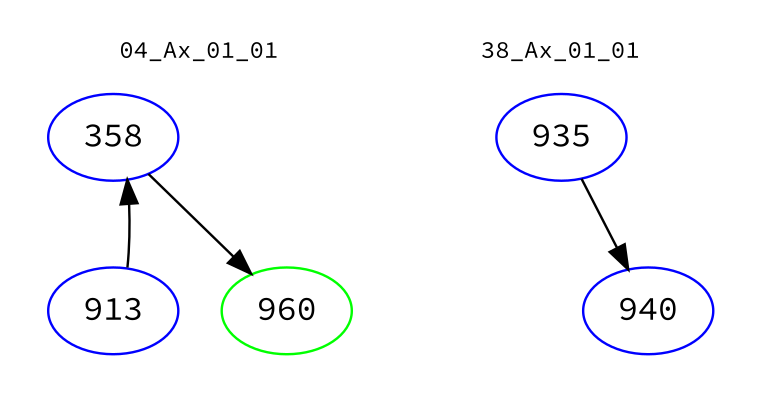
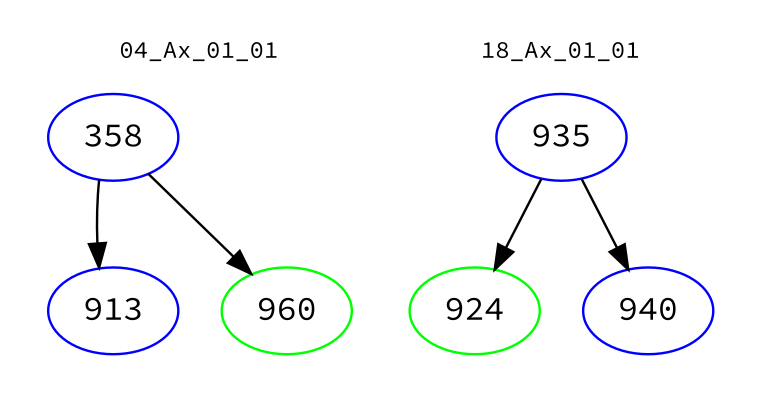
  digraph {
    fontname="Source Code Pro"
    node [color=blue fontname="Source Code Pro"]
    edge [color=black fontname="Source Code Pro"]
    n1 [label=358]
    n2 [label=913]
    n3 [color=green label=960]
    n4 [label=935]
+   n5 [color=green label=924]
    n6 [label=940]
    subgraph cluster_1 {
      color=white
      fontsize=10
      label="04_Ax_01_01"
      n1
      n2
      n3
    }
    subgraph cluster_2 {
      color=white
      fontsize=10
-     label="38_Ax_01_01"
+     label="18_Ax_01_01"
      n4
+     n5
      n6
    }
-   n2 -> n1
+   n1 -> n2
    n1 -> n3
+   n4 -> n5
    n4 -> n6
  }
